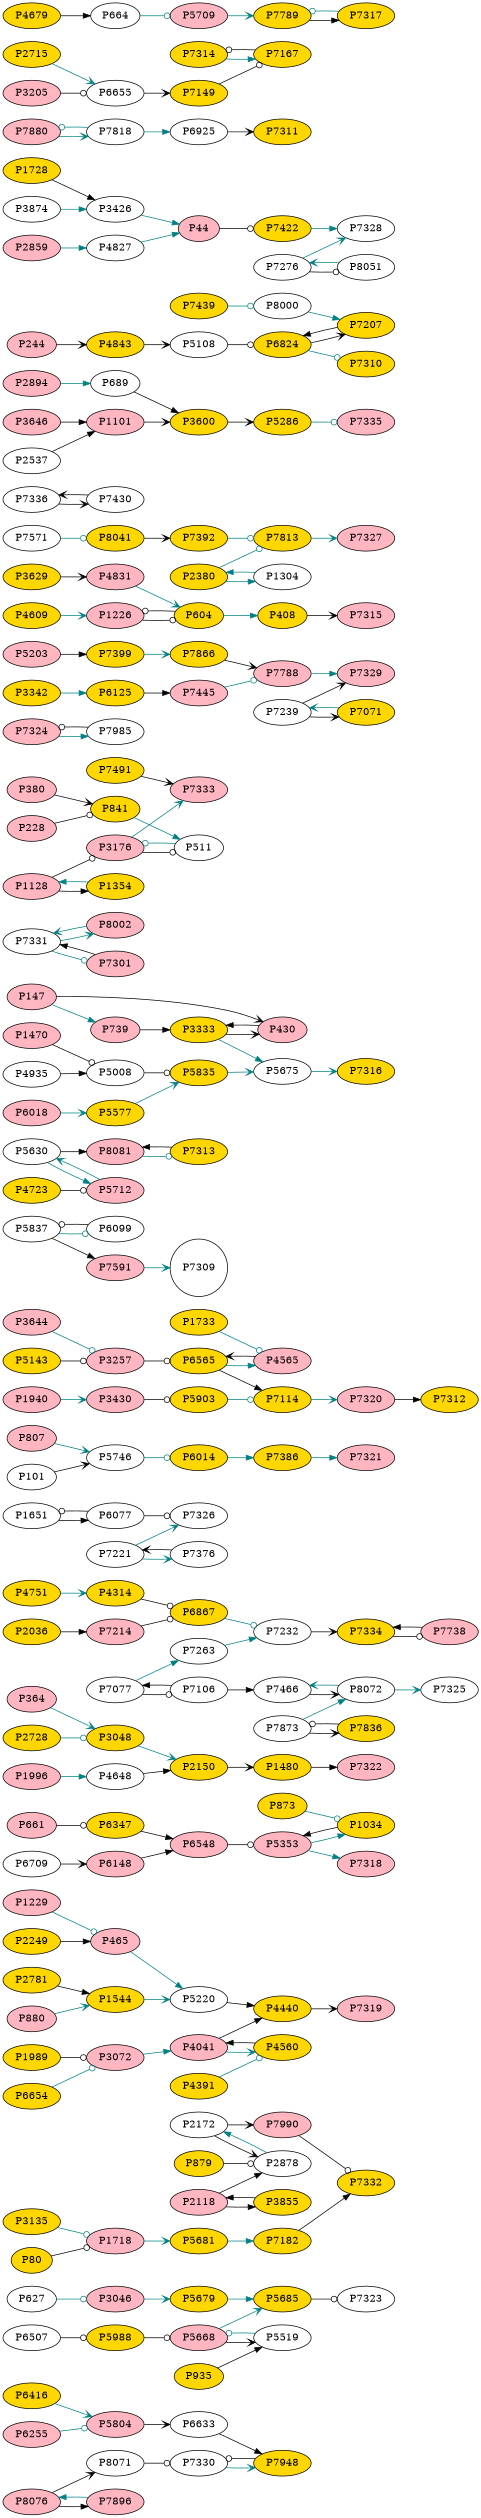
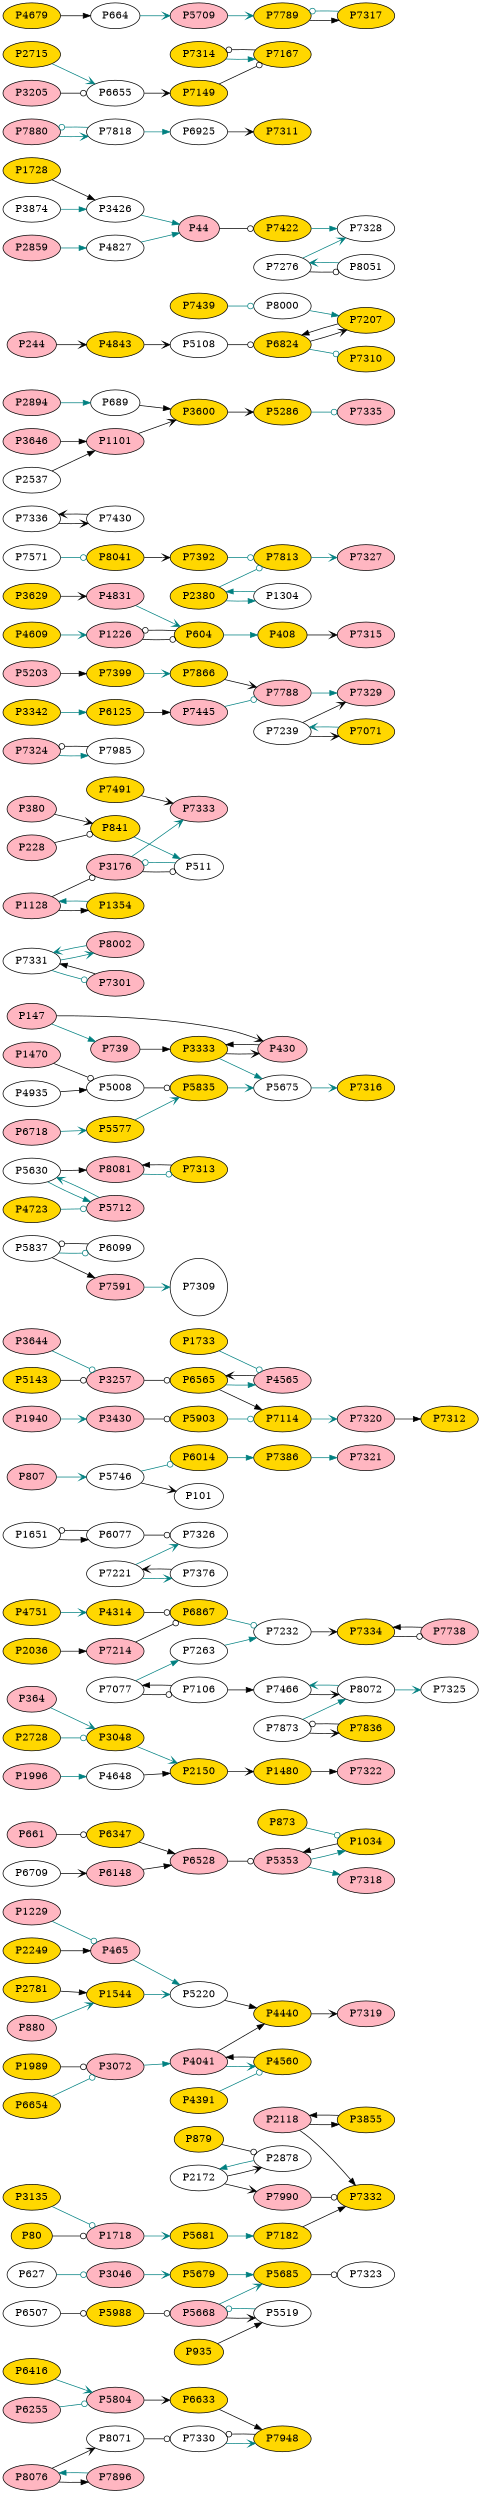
  digraph {
    rankdir=LR
    node [fillcolor=gold style=filled]
    edge [arrowhead=normal color=black]
    P7330 [fillcolor=white]
    P7948
    P6507 [fillcolor=white]
    P5988
    P5668 [fillcolor=lightpink]
    P5685
    P5519 [fillcolor=white]
    P1718 [fillcolor=lightpink]
    P3135
    P5681
    P7182
    P2781
    P1544
    P5220 [fillcolor=white]
    P4440
    P5353 [fillcolor=lightpink]
    P1034
    P7318 [fillcolor=lightpink]
    P4648 [fillcolor=white]
    P2150
    P1480
    P7322 [fillcolor=lightpink]
    P4314
    P6867
    P7232 [fillcolor=white]
    P7334
    P1651 [fillcolor=white]
    P6077 [fillcolor=white]
    P7326 [fillcolor=white]
    P807 [fillcolor=lightpink]
    P5746 [fillcolor=white]
    P6014
    P7386
    P3430 [fillcolor=lightpink]
    P5903
    P7114
    P7320 [fillcolor=lightpink]
    P7214 [fillcolor=lightpink]
    P2036
    P7332
    P2118 [fillcolor=lightpink]
    P3855
    P5837 [fillcolor=white]
    P6099 [fillcolor=white]
    P7591 [fillcolor=lightpink]
    P7309 [fillcolor=white shape=circle]
    P5630 [fillcolor=white]
    P8081 [fillcolor=lightpink]
    P5712 [fillcolor=lightpink]
    P7313
    P7263 [fillcolor=white]
    P7738 [fillcolor=lightpink]
    P3072 [fillcolor=lightpink]
    P4041 [fillcolor=lightpink]
    P4560
    P7319 [fillcolor=lightpink]
    P5679
    P7323 [fillcolor=white]
    P5675 [fillcolor=white]
    P7316
    P7331 [fillcolor=white]
    P8002 [fillcolor=lightpink]
    P7301 [fillcolor=lightpink]
    P3176 [fillcolor=lightpink]
    P7333 [fillcolor=lightpink]
    P511 [fillcolor=white]
    P7077 [fillcolor=white]
    P7106 [fillcolor=white]
    P7466 [fillcolor=white]
    P8072 [fillcolor=white]
    P7321 [fillcolor=lightpink]
    P7324 [fillcolor=lightpink]
    P7985 [fillcolor=white]
-   P6633 [fillcolor=white]
+   P6633
    P5804 [fillcolor=lightpink]
    P7239 [fillcolor=white]
    P7329 [fillcolor=lightpink]
    P7071
    P880 [fillcolor=lightpink]
    P380 [fillcolor=lightpink]
    P841
    P147 [fillcolor=lightpink]
    P739 [fillcolor=lightpink]
    P430 [fillcolor=lightpink]
    P3333
-   P6548 [fillcolor=lightpink]
+   P6548 [fillcolor=lightpink label=P6528]
    P6347
    P7788 [fillcolor=lightpink]
    P6416
    n90 [fillcolor=white label=P7221]
    P7376 [fillcolor=white]
    P1128 [fillcolor=lightpink]
    P1354
    P1989
    P6148 [fillcolor=lightpink]
    P935
    P7325 [fillcolor=white]
    P6565
    P4565 [fillcolor=lightpink]
    P7312
    P1226 [fillcolor=lightpink]
    P604
    P408
    P7315 [fillcolor=lightpink]
    P228 [fillcolor=lightpink]
    P3644 [fillcolor=lightpink]
    P3257 [fillcolor=lightpink]
    P7571 [fillcolor=white]
    P8041
    P7392
    P7813
    P873
    P7336 [fillcolor=white]
    P7430 [fillcolor=white]
    P2172 [fillcolor=white]
    P2878 [fillcolor=white]
    P7990 [fillcolor=lightpink]
    P6654
    P627 [fillcolor=white]
    P3046 [fillcolor=lightpink]
    P5008 [fillcolor=white]
    P5835
    P5203 [fillcolor=lightpink]
    P7399
    P7866
    P1470 [fillcolor=lightpink]
    P3600
    P5286
    P7335 [fillcolor=lightpink]
    P6824
    P7310
    P7207
    P7276 [fillcolor=white]
    P7328 [fillcolor=white]
    P8051 [fillcolor=white]
    P7880 [fillcolor=lightpink]
    P7818 [fillcolor=white]
    P6925 [fillcolor=white]
    P7311
-   P6018 [fillcolor=lightpink]
+   P6018 [fillcolor=lightpink label=P6718]
    P5577
    P8000 [fillcolor=white]
    P7439
    P3048
    P661 [fillcolor=lightpink]
    P7422
    P80
    P7327 [fillcolor=lightpink]
    P8076 [fillcolor=lightpink]
    P8071 [fillcolor=white]
    P7896 [fillcolor=lightpink]
    P4831 [fillcolor=lightpink]
    P7445 [fillcolor=lightpink]
    P1229 [fillcolor=lightpink]
    P465 [fillcolor=lightpink]
    P1733
    P44 [fillcolor=lightpink]
    P3629
    P6709 [fillcolor=white]
    P244 [fillcolor=lightpink]
    P4843
    P5108 [fillcolor=white]
    P7314
    P7167
    P1996 [fillcolor=lightpink]
    P2894 [fillcolor=lightpink]
    P689 [fillcolor=white]
    P364 [fillcolor=lightpink]
    P5709 [fillcolor=lightpink]
    P7789
    P7317
    P7491
    P2728
    P2249
    P3426 [fillcolor=white]
    P1728
    P664 [fillcolor=white]
    P7873 [fillcolor=white]
    P7836
    P6125
    P1101 [fillcolor=lightpink]
    P4935 [fillcolor=white]
    P6655 [fillcolor=white]
    P2715
    P7149
    P4723
    P4391
    P3646 [fillcolor=lightpink]
    P6255 [fillcolor=lightpink]
    P2380
    P1304 [fillcolor=white]
    P3342
    P4751
    P2537 [fillcolor=white]
    P3205 [fillcolor=lightpink]
    P879
    P5143
    P4679
    P101 [fillcolor=white]
    P2859 [fillcolor=lightpink]
    P4827 [fillcolor=white]
    P4609
    P3874 [fillcolor=white]
    P1940 [fillcolor=lightpink]
    P7330 -> P7948 [arrowhead=vee color=teal]
    P7948 -> P7330 [arrowhead=odot]
    P6507 -> P5988 [arrowhead=odot]
    P5988 -> P5668 [arrowhead=odot]
    P5668 -> P5685 [arrowhead=vee color=teal]
    P5668 -> P5519 [arrowhead=vee]
    P5685 -> P7323 [arrowhead=odot]
    P5519 -> P5668 [arrowhead=odot color=teal]
    P1718 -> P5681 [arrowhead=vee color=teal]
    P3135 -> P1718 [arrowhead=odot color=teal]
    P5681 -> P7182 [color=teal]
    P7182 -> P7332
    P2781 -> P1544
    P1544 -> P5220 [arrowhead=vee color=teal]
    P5220 -> P4440
    P4440 -> P7319 [arrowhead=vee]
    P5353 -> P1034 [color=teal]
    P5353 -> P7318 [color=teal]
    P1034 -> P5353
    P4648 -> P2150
    P2150 -> P1480 [arrowhead=vee]
    P1480 -> P7322
    P4314 -> P6867 [arrowhead=odot]
    P6867 -> P7232 [arrowhead=odot color=teal]
    P7232 -> P7334 [arrowhead=vee]
    P7334 -> P7738 [arrowhead=odot]
    P1651 -> P6077
    P6077 -> P1651 [arrowhead=odot]
    P6077 -> P7326 [arrowhead=odot]
    P807 -> P5746 [arrowhead=vee color=teal]
    P5746 -> P6014 [arrowhead=odot color=teal]
    P6014 -> P7386 [color=teal]
    P7386 -> P7321 [color=teal]
    P3430 -> P5903 [arrowhead=odot]
    P5903 -> P7114 [arrowhead=odot color=teal]
    P7114 -> P7320 [arrowhead=vee color=teal]
    P7320 -> P7312
    P7214 -> P6867 [arrowhead=odot]
    P2036 -> P7214
-   P2118 -> P2878
+   P2118 -> P7332
    P2118 -> P3855
    P3855 -> P2118
    P5837 -> P6099 [arrowhead=odot color=teal]
    P5837 -> P7591
    P6099 -> P5837 [arrowhead=odot]
    P7591 -> P7309 [arrowhead=vee color=teal]
    P5630 -> P8081
    P5630 -> P5712 [color=teal]
    P8081 -> P7313 [arrowhead=odot color=teal]
    P5712 -> P5630 [arrowhead=vee color=teal]
    P7313 -> P8081
    P7263 -> P7232 [color=teal]
    P7738 -> P7334
    P3072 -> P4041 [color=teal]
    P4041 -> P4440
    P4041 -> P4560 [arrowhead=vee color=teal]
    P4560 -> P4041
    P5679 -> P5685 [color=teal]
    P5675 -> P7316 [arrowhead=vee color=teal]
    P7331 -> P8002 [arrowhead=vee color=teal]
    P7331 -> P7301 [arrowhead=odot color=teal]
    P8002 -> P7331 [arrowhead=vee color=teal]
    P7301 -> P7331
    P3176 -> P7333 [arrowhead=vee color=teal]
    P3176 -> P511 [arrowhead=odot]
    P511 -> P3176 [arrowhead=odot color=teal]
    P7077 -> P7263 [color=teal]
    P7077 -> P7106 [arrowhead=odot]
    P7106 -> P7077
    P7106 -> P7466
    P7466 -> P8072 [arrowhead=vee]
    P8072 -> P7466 [arrowhead=vee color=teal]
    P8072 -> P7325 [arrowhead=vee color=teal]
    P7324 -> P7985 [color=teal]
    P7985 -> P7324 [arrowhead=odot]
    P6633 -> P7948
    P5804 -> P6633 [arrowhead=vee]
    P7239 -> P7329 [arrowhead=vee]
    P7239 -> P7071 [arrowhead=vee]
    P7071 -> P7239 [arrowhead=vee color=teal]
    P880 -> P1544 [arrowhead=vee color=teal]
    P380 -> P841 [arrowhead=vee]
    P841 -> P511 [color=teal]
    P147 -> P739 [color=teal]
    P147 -> P430 [arrowhead=vee]
    P739 -> P3333
    P430 -> P3333
    P3333 -> P5675 [color=teal]
    P3333 -> P430 [arrowhead=vee]
    P6548 -> P5353 [arrowhead=odot]
    P6347 -> P6548
    P7788 -> P7329 [color=teal]
    P6416 -> P5804 [arrowhead=vee color=teal]
    n90 -> P7326 [arrowhead=vee color=teal]
    n90 -> P7376 [arrowhead=vee color=teal]
    P7376 -> n90 [arrowhead=vee]
    P1128 -> P3176 [arrowhead=odot]
    P1128 -> P1354
    P1354 -> P1128 [color=teal]
    P1989 -> P3072 [arrowhead=odot]
    P6148 -> P6548
    P935 -> P5519
    P6565 -> P7114
    P6565 -> P4565 [color=teal]
    P4565 -> P6565 [arrowhead=vee]
    P1226 -> P604 [arrowhead=odot]
    P604 -> P1226 [arrowhead=odot]
    P604 -> P408 [color=teal]
    P408 -> P7315 [arrowhead=vee]
    P228 -> P841 [arrowhead=odot]
    P3644 -> P3257 [arrowhead=odot color=teal]
    P3257 -> P6565 [arrowhead=odot]
    P7571 -> P8041 [arrowhead=odot color=teal]
    P8041 -> P7392 [arrowhead=vee]
    P7392 -> P7813 [arrowhead=odot color=teal]
    P7813 -> P7327 [arrowhead=vee color=teal]
    P873 -> P1034 [arrowhead=odot color=teal]
    P7336 -> P7430 [arrowhead=vee]
    P7430 -> P7336 [arrowhead=vee]
    P2172 -> P2878 [arrowhead=vee]
    P2172 -> P7990 [arrowhead=vee]
    P2878 -> P2172 [color=teal]
    P7990 -> P7332 [arrowhead=odot]
    P6654 -> P3072 [arrowhead=odot color=teal]
    P627 -> P3046 [arrowhead=odot color=teal]
    P3046 -> P5679 [arrowhead=vee color=teal]
    P5008 -> P5835 [arrowhead=odot]
    P5835 -> P5675 [arrowhead=vee color=teal]
    P5203 -> P7399
    P7399 -> P7866 [arrowhead=vee color=teal]
    P7866 -> P7788 [arrowhead=vee]
    P1470 -> P5008 [arrowhead=odot]
    P3600 -> P5286 [arrowhead=vee]
    P5286 -> P7335 [arrowhead=odot color=teal]
    P6824 -> P7310 [arrowhead=odot color=teal]
    P6824 -> P7207 [arrowhead=vee]
    P7207 -> P6824
    P7276 -> P7328 [arrowhead=vee color=teal]
    P7276 -> P8051 [arrowhead=odot]
    P8051 -> P7276 [arrowhead=vee color=teal]
    P7880 -> P7818 [arrowhead=vee color=teal]
    P7818 -> P7880 [arrowhead=odot color=teal]
    P7818 -> P6925 [color=teal]
    P6925 -> P7311 [arrowhead=vee]
    P6018 -> P5577 [arrowhead=vee color=teal]
    P5577 -> P5835 [arrowhead=vee color=teal]
    P8000 -> P7207 [color=teal]
    P7439 -> P8000 [arrowhead=odot color=teal]
    P3048 -> P2150 [arrowhead=vee color=teal]
    P661 -> P6347 [arrowhead=odot]
    P7422 -> P7328 [color=teal]
    P80 -> P1718 [arrowhead=odot]
    P8076 -> P8071 [arrowhead=vee]
    P8076 -> P7896
    P8071 -> P7330 [arrowhead=odot]
    P7896 -> P8076 [color=teal]
    P4831 -> P604 [arrowhead=vee color=teal]
    P7445 -> P7788 [arrowhead=odot color=teal]
    P1229 -> P465 [arrowhead=odot color=teal]
    P465 -> P5220 [color=teal]
    P1733 -> P4565 [arrowhead=odot color=teal]
    P44 -> P7422 [arrowhead=odot]
    P3629 -> P4831 [arrowhead=vee]
    P6709 -> P6148 [arrowhead=vee]
    P244 -> P4843 [arrowhead=vee]
    P4843 -> P5108 [arrowhead=vee]
    P5108 -> P6824 [arrowhead=odot]
    P7314 -> P7167 [color=teal]
    P7167 -> P7314 [arrowhead=odot]
    P1996 -> P4648 [color=teal]
    P2894 -> P689 [color=teal]
    P689 -> P3600
    P364 -> P3048 [arrowhead=vee color=teal]
    P5709 -> P7789 [arrowhead=vee color=teal]
    P7789 -> P7317
    P7317 -> P7789 [arrowhead=odot color=teal]
    P7491 -> P7333 [arrowhead=vee]
    P2728 -> P3048 [arrowhead=odot color=teal]
    P2249 -> P465
    P3426 -> P44 [color=teal]
    P1728 -> P3426
-   P664 -> P5709 [arrowhead=odot color=teal]
+   P664 -> P5709 [arrowhead=vee color=teal]
    P7873 -> P8072 [color=teal]
    P7873 -> P7836 [arrowhead=vee]
    P7836 -> P7873 [arrowhead=odot]
    P6125 -> P7445
    P1101 -> P3600 [arrowhead=vee]
    P4935 -> P5008
    P6655 -> P7149 [arrowhead=vee]
    P2715 -> P6655 [arrowhead=vee color=teal]
    P7149 -> P7167 [arrowhead=odot]
-   P4723 -> P5712 [arrowhead=odot]
+   P4723 -> P5712 [arrowhead=odot color=teal]
    P4391 -> P4560 [arrowhead=odot color=teal]
    P3646 -> P1101
    P6255 -> P5804 [arrowhead=odot color=teal]
    P2380 -> P7813 [arrowhead=odot color=teal]
    P2380 -> P1304 [color=teal]
    P1304 -> P2380 [color=teal]
    P3342 -> P6125 [color=teal]
    P4751 -> P4314 [arrowhead=vee color=teal]
    P2537 -> P1101
    P3205 -> P6655 [arrowhead=odot]
    P879 -> P2878 [arrowhead=odot]
    P5143 -> P3257 [arrowhead=odot]
    P4679 -> P664
-   P101 -> P5746 [arrowhead=vee]
+   P5746 -> P101 [arrowhead=vee]
    P2859 -> P4827 [color=teal]
    P4827 -> P44 [color=teal]
    P4609 -> P1226 [arrowhead=vee color=teal]
    P3874 -> P3426 [color=teal]
    P1940 -> P3430 [arrowhead=vee color=teal]
  }
